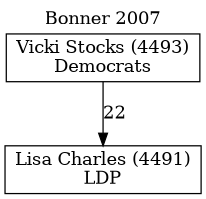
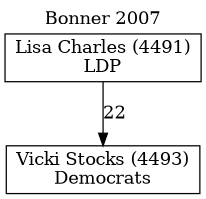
  digraph {
    label="Bonner 2007"
    labelloc=t
    mclimit=10
    node [shape=box]
    n1 [label="Vicki Stocks (4493)\nDemocrats"]
    n2 [label="Lisa Charles (4491)\nLDP"]
-   n1 -> n2 [label=22]
+   n2 -> n1 [label=22]
  }
